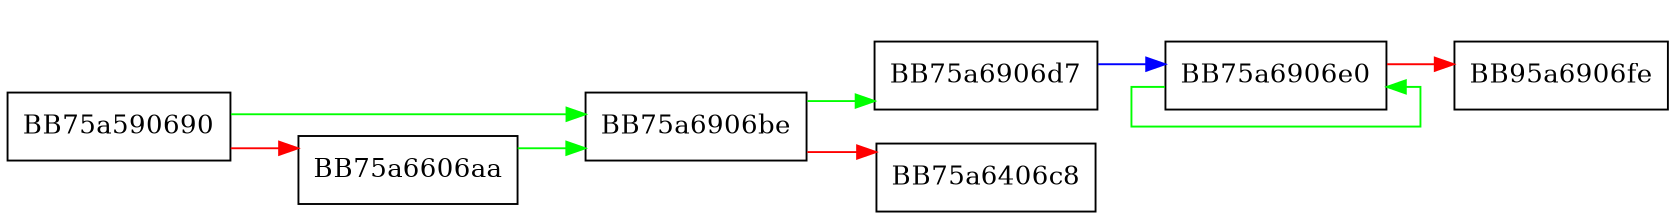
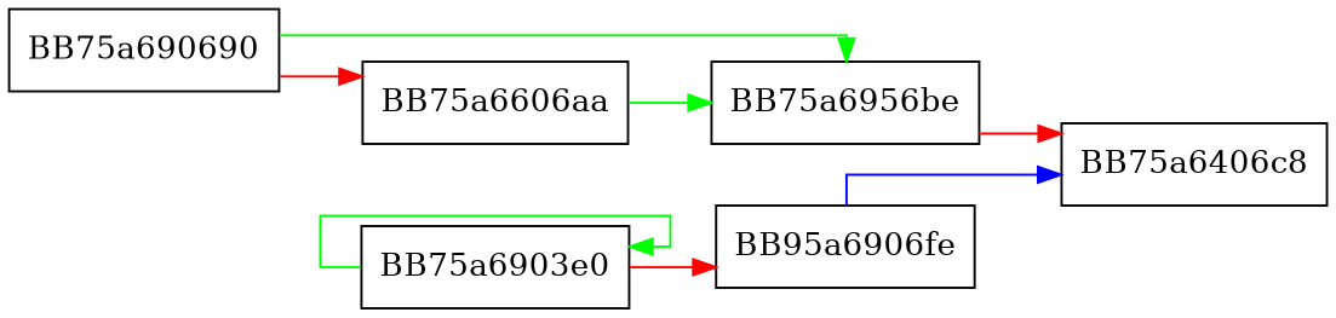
  digraph {
    fontname="DejaVu Serif"
    rankdir=LR
    splines=ortho
    node [fontname="DejaVu Serif" shape=box]
    edge [color=green fontname="DejaVu Serif"]
-   BB75a690690 [label=BB75a590690]
-   BB75a6906be
+   BB75a690690
+   BB75a6906be [label=BB75a6956be]
    n3 [label=BB75a6606aa]
-   BB75a6906d7
    n5 [label=BB75a6406c8]
-   BB75a6906e0
+   BB75a6906e0 [label=BB75a6903e0]
    n7 [label=BB95a6906fe]
    BB75a690690 -> BB75a6906be
    BB75a690690 -> n3 [color=red]
-   BB75a6906be -> BB75a6906d7
    BB75a6906be -> n5 [color=red]
    n3 -> BB75a6906be
-   BB75a6906d7 -> BB75a6906e0 [color=blue]
    BB75a6906e0 -> BB75a6906e0
    BB75a6906e0 -> n7 [color=red]
+   n7 -> n5 [color=blue]
  }
